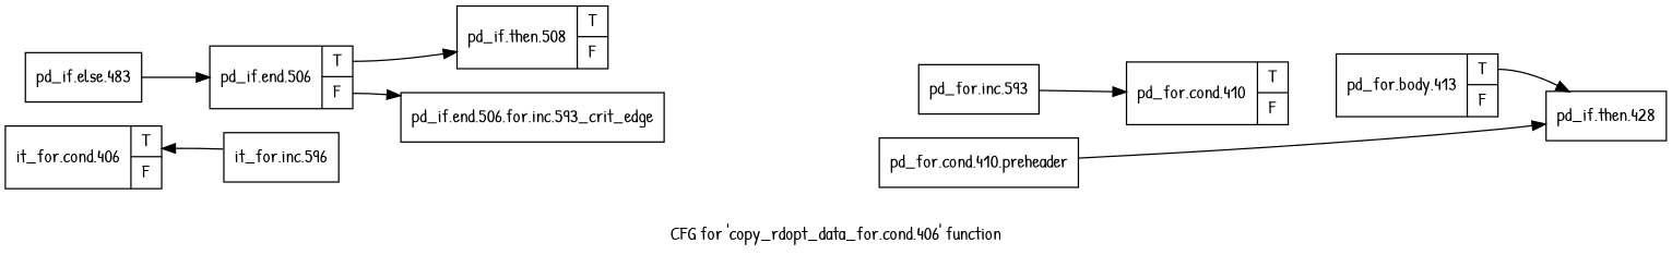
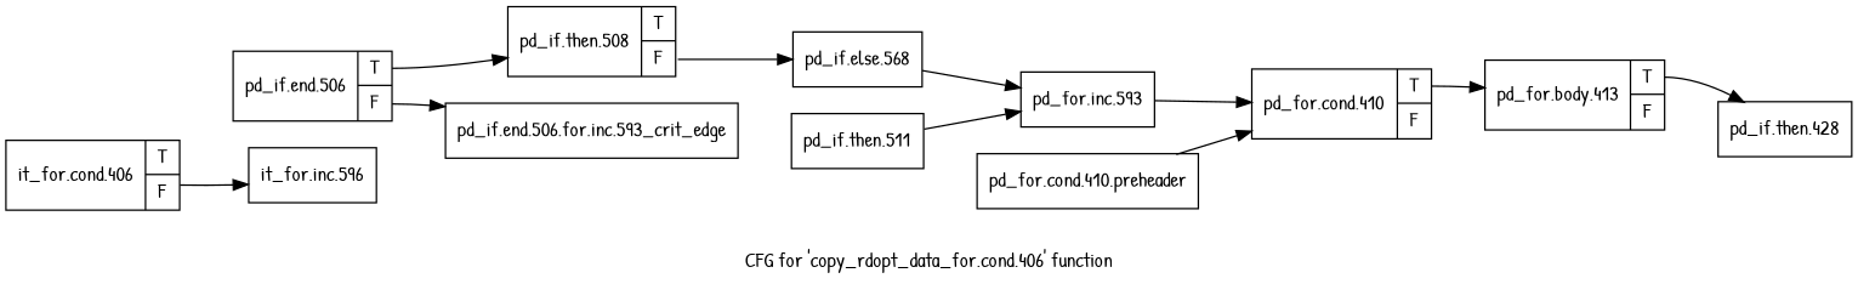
  digraph {
    fontname="Patrick Hand"
    label="CFG for 'copy_rdopt_data_for.cond.406' function"
    rankdir=LR
    node [fontname="Patrick Hand" shape=record]
    edge [fontname="Patrick Hand"]
    n1 [label="{it_for.cond.406|{<s0>T|<s1>F}}"]
    n2 [label="{pd_for.cond.410.preheader}"]
    n3 [label="{pd_for.cond.410|{<s0>T|<s1>F}}"]
    n4 [label="{pd_for.body.413|{<s0>T|<s1>F}}"]
    n5 [label="{pd_if.then.428}"]
    n6 [label="{it_for.inc.596}"]
-   n7 [label="{pd_if.else.483}"]
    n8 [label="{pd_if.end.506|{<s0>T|<s1>F}}"]
    n9 [label="{pd_if.then.508|{<s0>T|<s1>F}}"]
    n10 [label="{pd_if.end.506.for.inc.593_crit_edge}"]
+   n11 [label="{pd_if.else.568}"]
+   n12 [label="{pd_if.then.511}"]
    n13 [label="{pd_for.inc.593}"]
-   n2 -> n5
+   n2 -> n3
+   n3 -> n4 [tailport=s0]
    n4 -> n5 [tailport=s0]
-   n6 -> n1
-   n7 -> n8
+   n1 -> n6
    n8 -> n9 [tailport=s0]
    n8 -> n10 [tailport=s1]
+   n9 -> n11 [tailport=s1]
+   n11 -> n13
+   n12 -> n13
    n13 -> n3
  }
